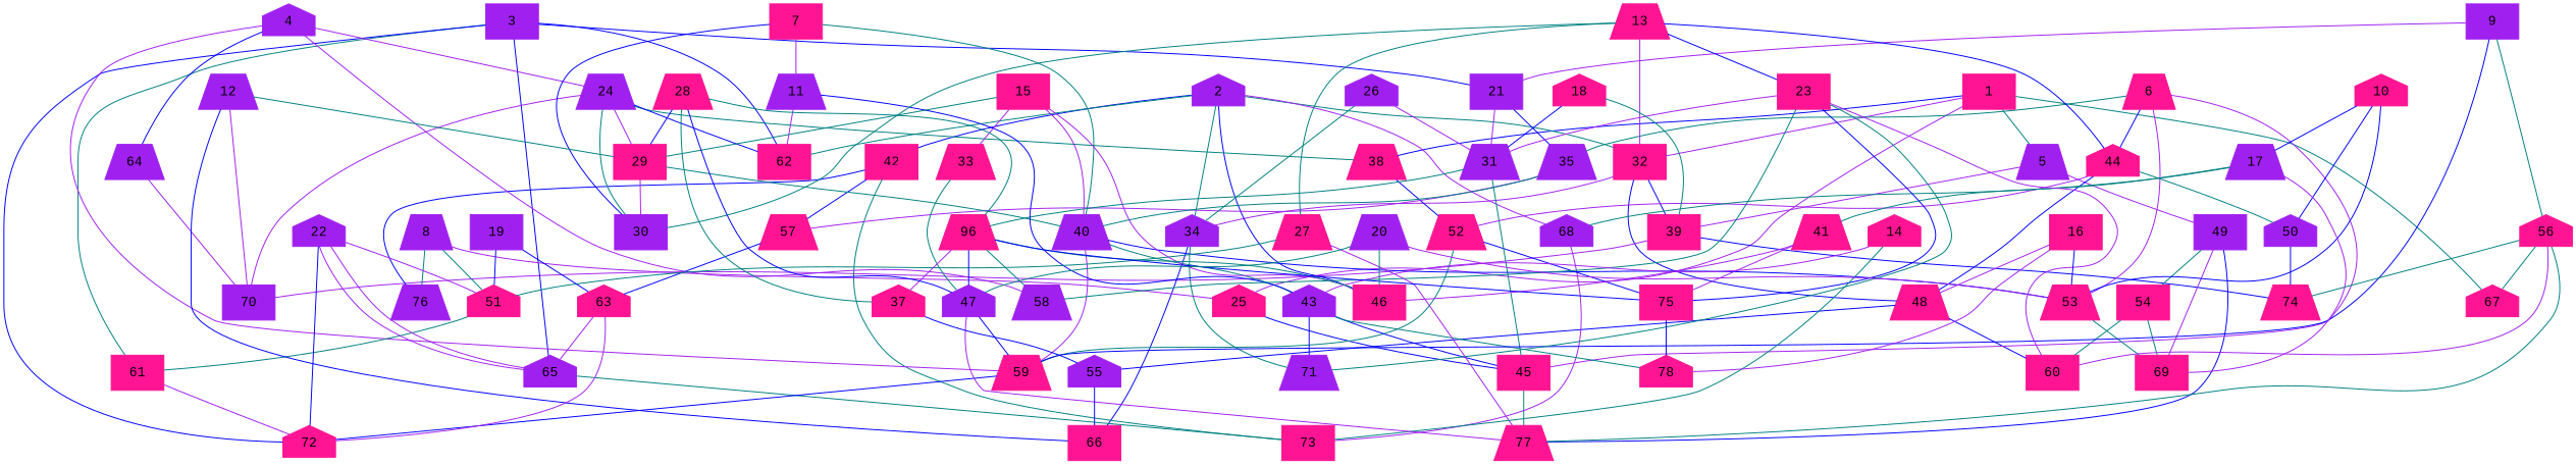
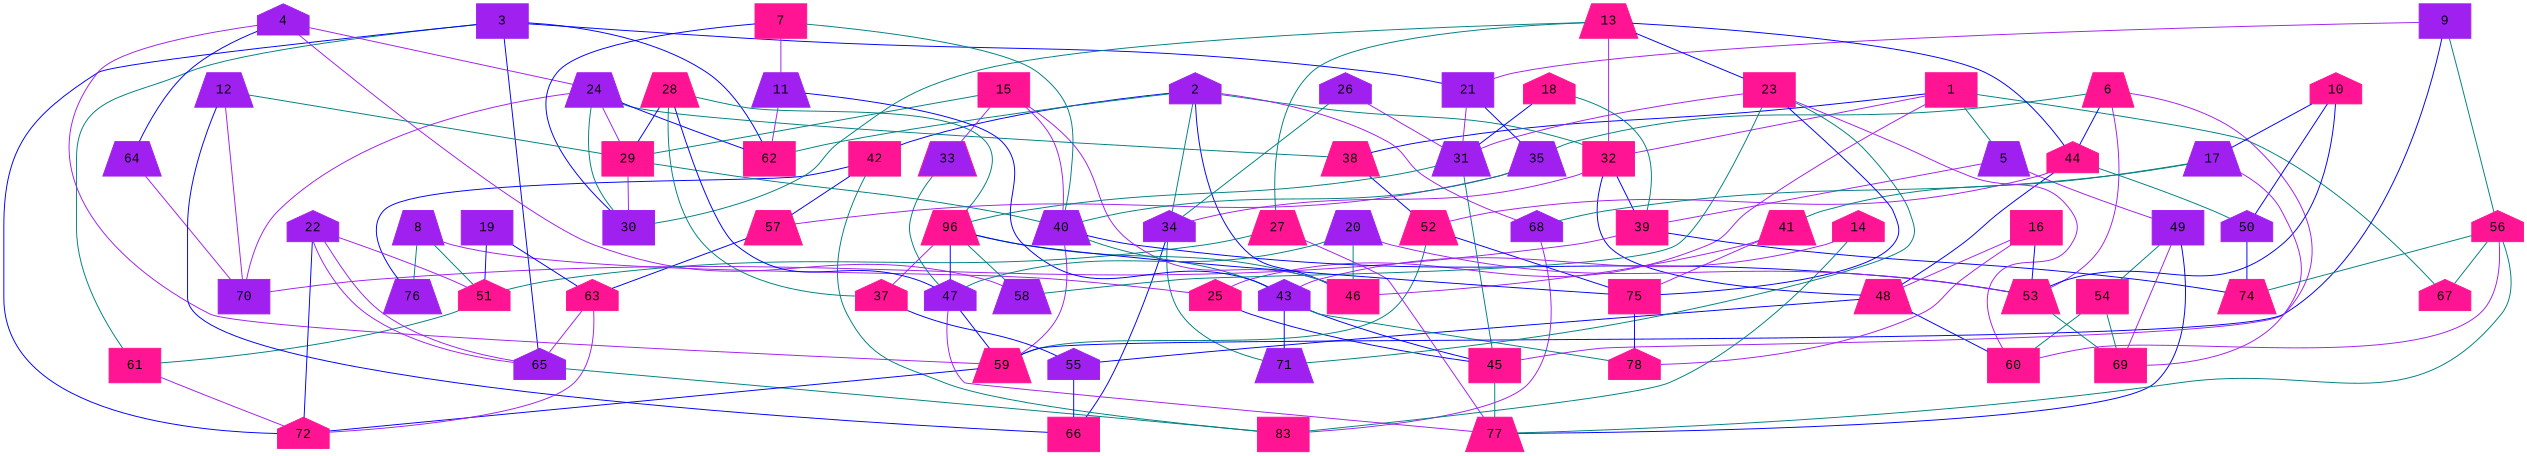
  graph {
    fontname="Liberation Mono"
    node [color=deeppink fontname="Liberation Mono" shape=trapezium style=filled]
    edge [color=blue fontname="Liberation Mono"]
    1 [shape=box]
    5 [color=purple]
    25 [shape=house]
    32 [shape=box]
    38
    67 [shape=house]
    39 [shape=box]
    49 [color=purple shape=box]
    45 [shape=box]
    34 [color=purple shape=house]
    48
    52
    2 [color=purple shape=house]
    42 [shape=box]
    46 [shape=box]
    62 [shape=box]
    68 [color=purple shape=house]
    66 [shape=box]
    71 [color=purple]
    76 [color=purple]
-   73 [shape=box]
+   73 [shape=box label=83]
    57
    3 [color=purple shape=box]
    21 [color=purple shape=box]
    61 [shape=box]
    65 [color=purple shape=house]
    72 [shape=house]
    35 [color=purple]
    31 [color=purple]
    4 [color=purple shape=house]
    24 [color=purple]
    58 [color=purple]
    59
    64 [color=purple]
    30 [color=purple shape=box]
    29 [shape=box]
    70 [color=purple shape=box]
    74
    69 [shape=box]
    77
    54 [shape=box]
    6
    44 [shape=house]
    53
    40 [color=purple]
    50 [color=purple shape=house]
    7 [shape=box]
    11 [color=purple]
    43 [color=purple shape=house]
    8 [color=purple]
    51 [shape=house]
    9 [color=purple shape=box]
    56 [shape=house]
    60 [shape=box]
    10 [shape=house]
    17 [color=purple]
    41
    78 [shape=house]
    12 [color=purple]
    13
    23 [shape=box]
    27
    75 [shape=box]
    14 [shape=house]
    15 [shape=box]
-   33
+   33 [fillcolor=purple]
    47 [color=purple shape=house]
    16 [shape=box]
    55 [color=purple shape=house]
    18 [shape=house]
    n71 [label=96]
    19 [color=purple shape=box]
    63 [shape=house]
    20 [color=purple]
    22 [color=purple shape=house]
    26 [color=purple shape=house]
    28
    37 [shape=house]
    1 -- 5 [color=teal]
    1 -- 25 [color=purple]
    1 -- 32 [color=purple]
    1 -- 38
    1 -- 67 [color=teal]
    5 -- 39 [color=purple]
    5 -- 49 [color=purple]
    25 -- 45
    32 -- 39
    32 -- 34 [color=purple]
    32 -- 48
    38 -- 52
    39 -- 70 [color=purple]
    39 -- 74
    49 -- 69 [color=purple]
    49 -- 77
    49 -- 54 [color=teal]
    45 -- 77 [color=teal]
    34 -- 66
    34 -- 71 [color=teal]
    48 -- 60
    48 -- 55
    52 -- 59 [color=teal]
    52 -- 75
    2 -- 32 [color=teal]
    2 -- 34 [color=teal]
    2 -- 42
    2 -- 46
    2 -- 62 [color=teal]
    2 -- 68 [color=purple]
    42 -- 76
    42 -- 73 [color=teal]
    42 -- 57
    68 -- 73 [color=purple]
    57 -- 63
    3 -- 62
    3 -- 21
    3 -- 61 [color=teal]
    3 -- 65
    3 -- 72
    21 -- 35
    21 -- 31 [color=purple]
    61 -- 72 [color=purple]
    65 -- 73 [color=teal]
    35 -- 57 [color=purple]
    35 -- 40 [color=teal]
    31 -- 45 [color=teal]
    31 -- n71 [color=teal]
    4 -- 24 [color=purple]
    4 -- 58 [color=purple]
    4 -- 59 [color=purple]
    4 -- 64
    24 -- 38 [color=teal]
    24 -- 62
    24 -- 30 [color=teal]
    24 -- 29 [color=purple]
    24 -- 70 [color=purple]
    59 -- 72
    64 -- 70 [color=purple]
    29 -- 30 [color=purple]
    29 -- 40 [color=teal]
    54 -- 69 [color=teal]
    54 -- 60 [color=teal]
    6 -- 45 [color=purple]
    6 -- 35 [color=teal]
    6 -- 44
    6 -- 53 [color=purple]
    44 -- 48
    44 -- 52 [color=purple]
    44 -- 50 [color=teal]
    53 -- 69 [color=teal]
    40 -- 59 [color=purple]
    40 -- 53
    40 -- 43 [color=teal]
    50 -- 74
    7 -- 30
    7 -- 40 [color=teal]
    7 -- 11 [color=purple]
    11 -- 62 [color=purple]
    11 -- 43
    43 -- 45
    43 -- 71
    43 -- 78 [color=teal]
    8 -- 25 [color=purple]
    8 -- 76 [color=teal]
    8 -- 51 [color=teal]
    51 -- 61 [color=teal]
    9 -- 21 [color=purple]
    9 -- 59
    9 -- 56 [color=teal]
    56 -- 67 [color=teal]
    56 -- 74 [color=teal]
    56 -- 77 [color=teal]
    56 -- 60 [color=purple]
    10 -- 53
    10 -- 50
    10 -- 17
    17 -- 68 [color=teal]
    17 -- 69 [color=purple]
    17 -- 41 [color=teal]
    41 -- 46 [color=purple]
    41 -- 75 [color=purple]
    12 -- 66
    12 -- 29 [color=teal]
    12 -- 70 [color=purple]
    13 -- 32 [color=purple]
    13 -- 30 [color=teal]
    13 -- 44
    13 -- 23
    13 -- 27 [color=teal]
    23 -- 71 [color=teal]
    23 -- 31 [color=purple]
    23 -- 58 [color=teal]
    23 -- 60 [color=purple]
    23 -- 75
    27 -- 77 [color=purple]
    27 -- 51 [color=teal]
    75 -- 78
    14 -- 73 [color=teal]
    14 -- 43 [color=purple]
    15 -- 46 [color=purple]
    15 -- 29 [color=teal]
    15 -- 40 [color=purple]
    15 -- 33 [color=purple]
    33 -- 47 [color=teal]
    47 -- 59
    47 -- 77 [color=purple]
    16 -- 48 [color=purple]
    16 -- 53
    16 -- 78 [color=purple]
    55 -- 66
    18 -- 39 [color=teal]
    18 -- 31
    n71 -- 46 [color=teal]
    n71 -- 58 [color=teal]
    n71 -- 75
    n71 -- 47
    n71 -- 37 [color=purple]
    19 -- 51
    19 -- 63
    63 -- 65 [color=purple]
    63 -- 72 [color=purple]
    20 -- 46 [color=teal]
    20 -- 53 [color=purple]
    20 -- 47 [color=teal]
    22 -- 65 [color=purple]
    22 -- 65 [color=purple]
    22 -- 72
    22 -- 51 [color=purple]
    26 -- 34 [color=teal]
    26 -- 31 [color=purple]
    28 -- 29
    28 -- 47
    28 -- n71 [color=teal]
    28 -- 37 [color=teal]
    37 -- 55
  }
